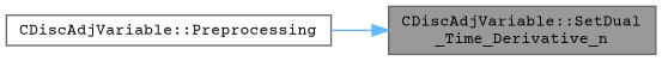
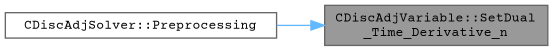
  digraph {
    rankdir=RL
    fontname="Courier Prime"
    node [fontname="Courier Prime" fontsize=10 shape=box style=filled]
    n1 [color=gray40 fillcolor=grey60 fontcolor=black height=0.2 label="CDiscAdjVariable::SetDual\l_Time_Derivative_n" width=0.4]
-   n2 [color=grey40 fillcolor=white height=0.2 label="CDiscAdjVariable::Preprocessing" width=0.4]
+   n2 [color=grey40 fillcolor=white height=0.2 label="CDiscAdjSolver::Preprocessing" width=0.4]
    n1 -> n2 [color=steelblue1 dir=back fontname="Courier Prime" fontsize=10 labelfontname=Helvetica labelfontsize=10 style=solid]
  }
